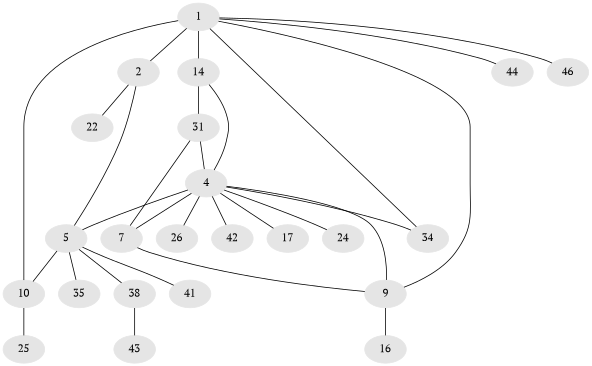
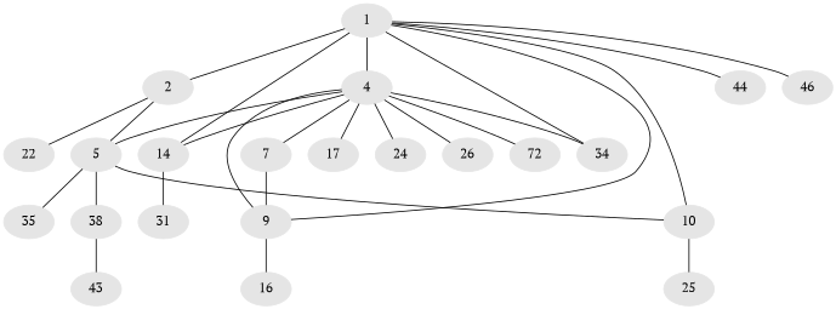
  graph {
    fontname="PT Serif"
    node [color=gray90 fontname="PT Serif" style=filled]
    edge [fontname="PT Serif"]
    1 [super="+3+47+11"]
    2
    4 [super="+36+8+21+15"]
    9
    10 [super="+40+12"]
    14 [super="+53+30+20+37"]
    34 [super="+45"]
    44
    46
    5 [super="+6+27"]
    22 [super="+29+61"]
    7 [super="+51"]
    17 [super="+28"]
    24
    26
-   42
+   42 [label=72]
    31
    16 [super="+60"]
    25 [super="+52"]
    35
    38 [super="+54"]
-   41
    43
    1 -- 2 [weight=2]
-   31 -- 4 [weight=3]
+   1 -- 4 [weight=3]
    1 -- 9
    1 -- 10 [weight=3]
    1 -- 14 [weight=3]
    1 -- 34
    1 -- 44
    1 -- 46
    2 -- 5
    2 -- 22
    4 -- 9
    4 -- 14
    4 -- 34
    4 -- 5 [weight=2]
    4 -- 7
    4 -- 17
    4 -- 24
    4 -- 26
    4 -- 42
    9 -- 16
    10 -- 25
    14 -- 31
    5 -- 10
    5 -- 35
    5 -- 38
-   5 -- 41
    7 -- 9
-   7 -- 31
    38 -- 43
  }
